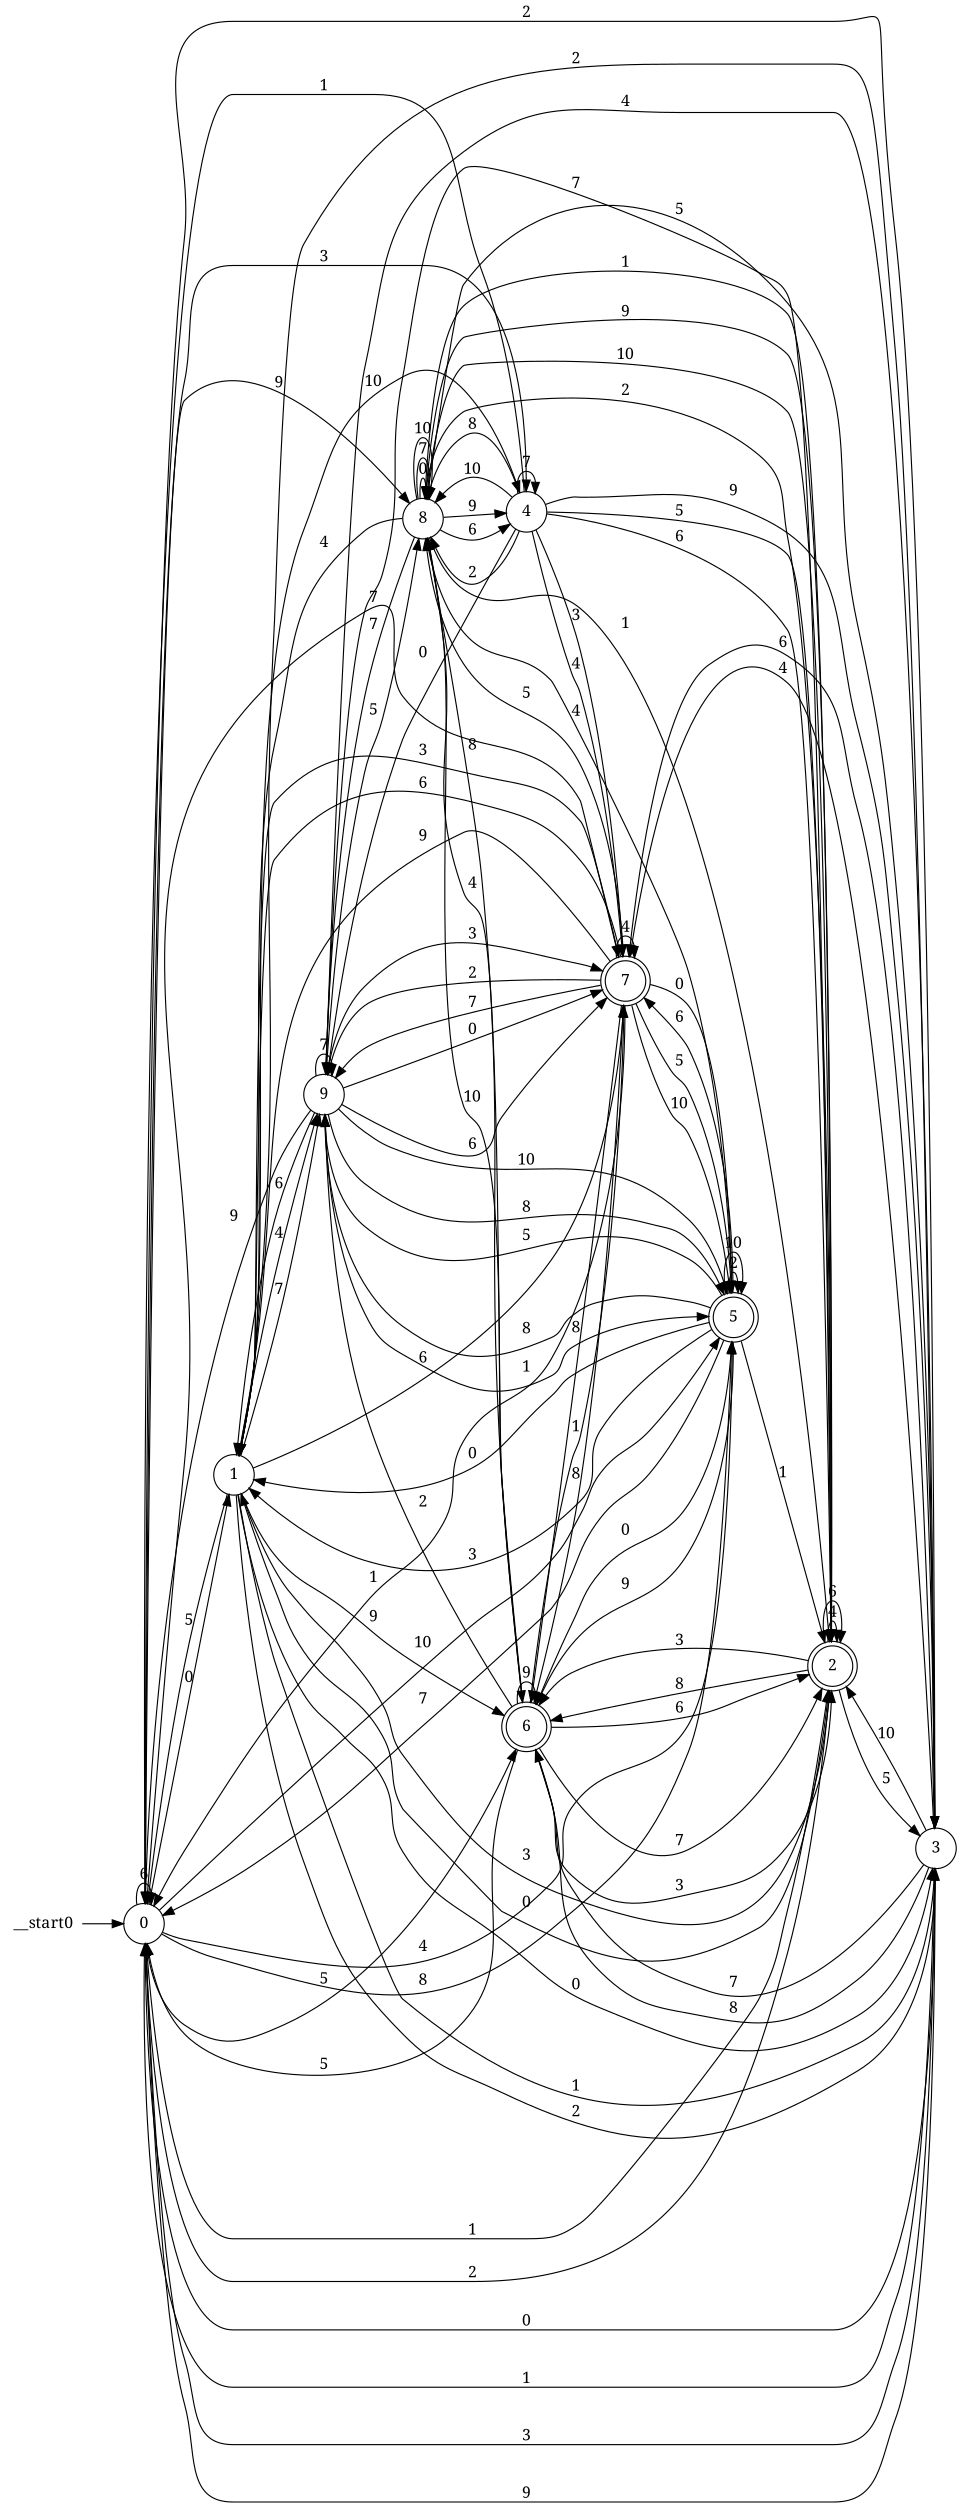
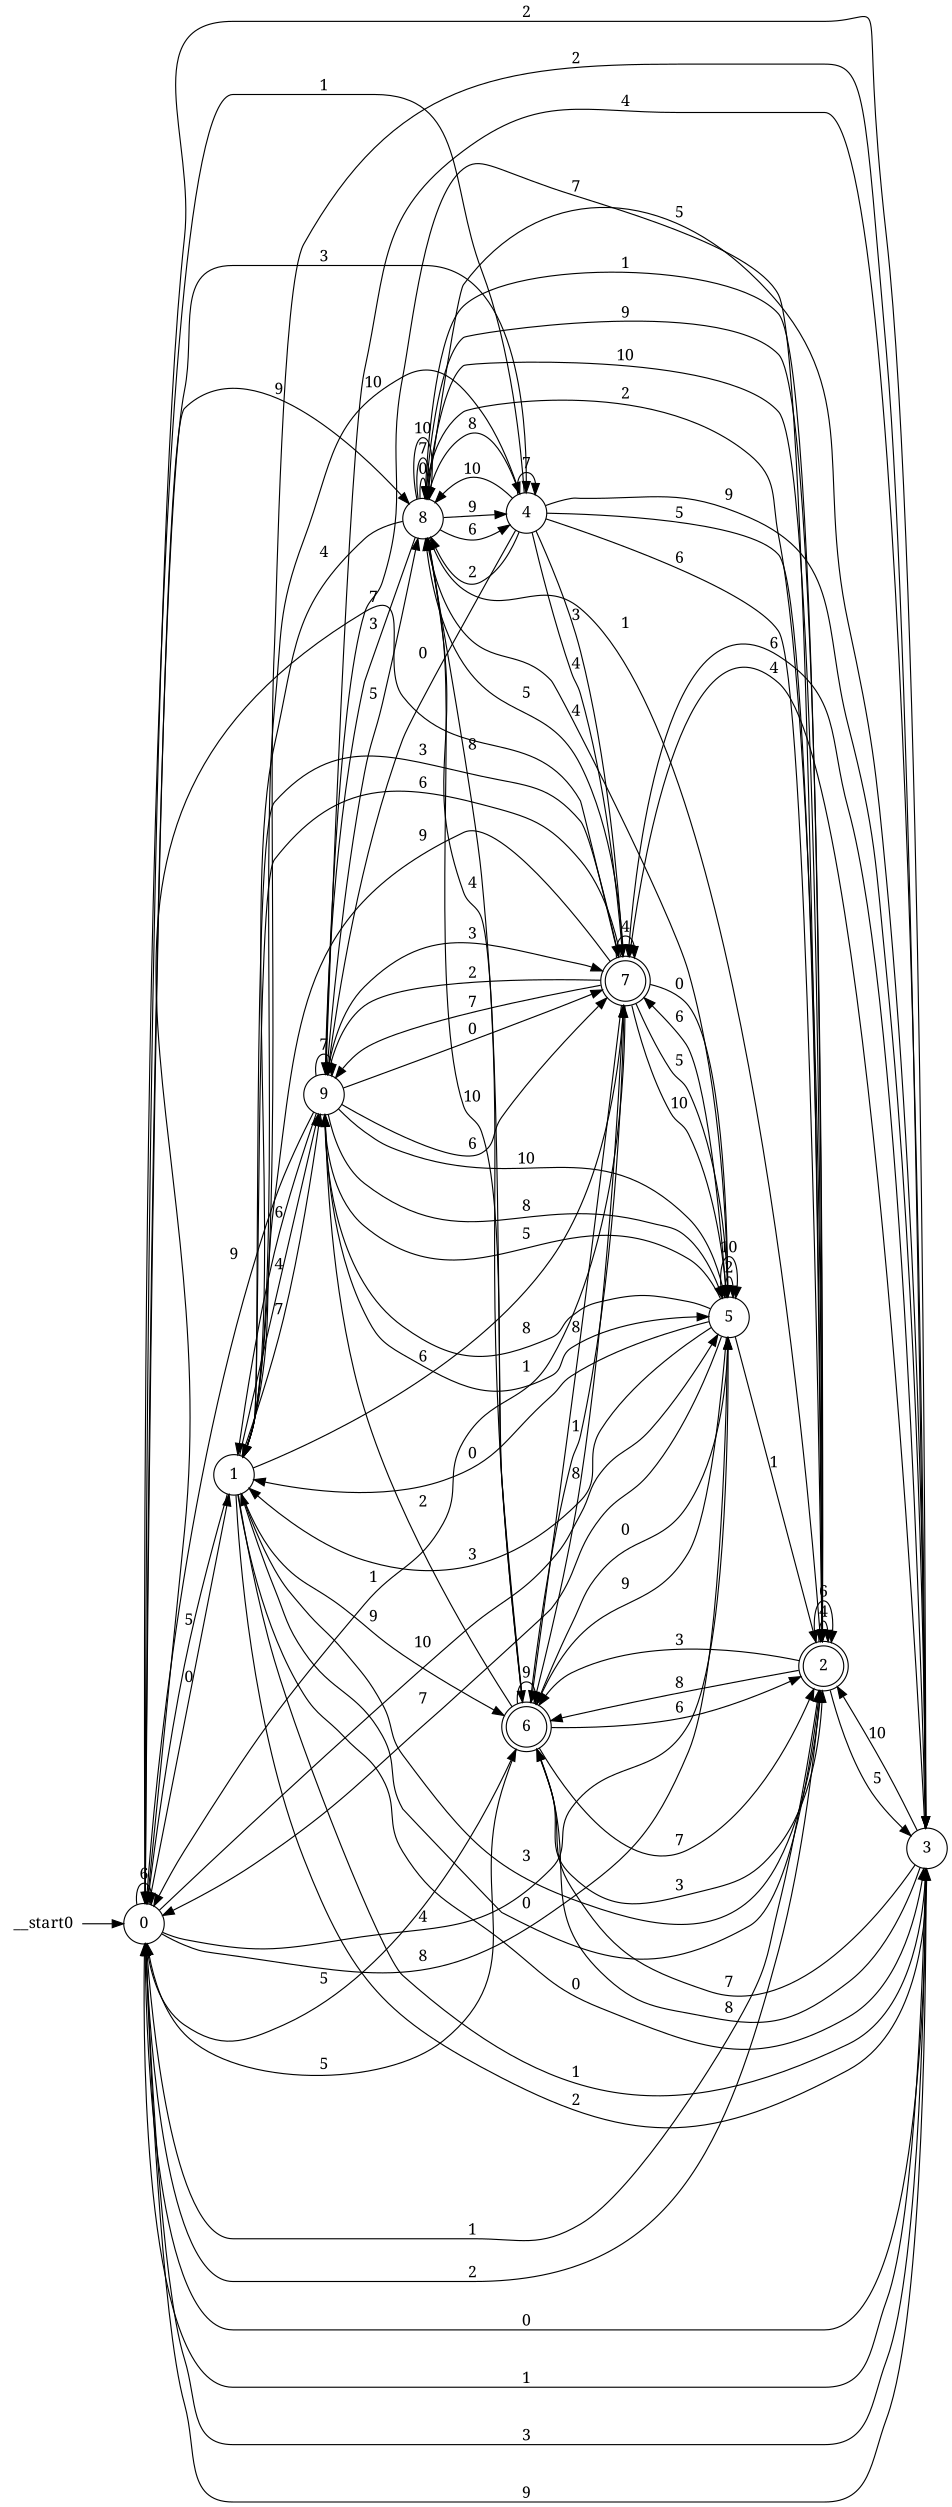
  digraph {
    fontname="Noto Serif"
    rankdir=LR
    node [fontname="Noto Serif" shape=circle]
    edge [fontname="Noto Serif"]
    n1 [label=0]
    n2 [label=1]
    n3 [label=2 shape=doublecircle]
    n4 [label=3]
    n5 [label=4]
-   n6 [label=5 shape=doublecircle]
+   n6 [label=5]
    n7 [label=6 shape=doublecircle]
    n8 [label=7 shape=doublecircle]
    n9 [label=8]
    n10 [label=9]
    __start0 [height=0 shape=none width=0]
    n1 -> n1 [label=6]
    n1 -> n2 [label=0]
    n1 -> n3 [label=1]
    n1 -> n4 [label=2]
    n1 -> n5 [label=3]
    n1 -> n6 [label=4]
    n1 -> n6 [label=8]
    n1 -> n6 [label=10]
    n1 -> n7 [label=5]
    n1 -> n8 [label=7]
    n1 -> n9 [label=9]
    n2 -> n1 [label=5]
    n2 -> n3 [label=3]
    n2 -> n4 [label=0]
    n2 -> n4 [label=1]
    n2 -> n4 [label=2]
    n2 -> n5 [label=10]
    n2 -> n7 [label=9]
    n2 -> n8 [label=6]
    n2 -> n10 [label=4]
    n2 -> n10 [label=7]
    n3 -> n1 [label=2]
    n3 -> n2 [label=0]
    n3 -> n3 [label=4]
    n3 -> n3 [label=6]
    n3 -> n4 [label=5]
    n3 -> n7 [label=3]
    n3 -> n7 [label=8]
    n3 -> n9 [label=1]
    n3 -> n9 [label=9]
    n3 -> n9 [label=10]
    n4 -> n1 [label=0]
    n4 -> n1 [label=1]
    n4 -> n1 [label=3]
    n4 -> n1 [label=9]
    n4 -> n2 [label=2]
    n4 -> n3 [label=10]
    n4 -> n7 [label=7]
    n4 -> n7 [label=8]
    n4 -> n8 [label=4]
    n4 -> n8 [label=6]
    n4 -> n9 [label=5]
    n5 -> n1 [label=1]
    n5 -> n3 [label=5]
    n5 -> n3 [label=6]
    n5 -> n4 [label=9]
    n5 -> n5 [label=7]
    n5 -> n8 [label=3]
    n5 -> n8 [label=4]
    n5 -> n9 [label=2]
    n5 -> n9 [label=8]
    n5 -> n9 [label=10]
    n5 -> n10 [label=0]
    n6 -> n1 [label=7]
    n6 -> n2 [label=0]
    n6 -> n2 [label=3]
    n6 -> n3 [label=1]
    n6 -> n6 [label=2]
    n6 -> n6 [label=10]
    n6 -> n7 [label=9]
    n6 -> n8 [label=6]
    n6 -> n9 [label=4]
    n6 -> n10 [label=5]
    n6 -> n10 [label=8]
    n7 -> n1 [label=5]
    n7 -> n3 [label=3]
    n7 -> n3 [label=6]
    n7 -> n3 [label=7]
    n7 -> n6 [label=0]
    n7 -> n7 [label=9]
    n7 -> n8 [label=1]
    n7 -> n8 [label=8]
    n7 -> n9 [label=4]
    n7 -> n9 [label=10]
    n7 -> n10 [label=2]
    n8 -> n1 [label=1]
    n8 -> n2 [label=3]
    n8 -> n2 [label=6]
    n8 -> n2 [label=9]
    n8 -> n6 [label=0]
    n8 -> n6 [label=5]
    n8 -> n6 [label=10]
    n8 -> n7 [label=8]
    n8 -> n8 [label=4]
    n8 -> n9 [label=5]
    n8 -> n10 [label=2]
    n8 -> n10 [label=7]
    n9 -> n2 [label=4]
    n9 -> n3 [label=1]
    n9 -> n3 [label=2]
    n9 -> n5 [label=6]
    n9 -> n5 [label=9]
    n9 -> n7 [label=8]
    n9 -> n9 [label=0]
    n9 -> n9 [label=7]
    n9 -> n9 [label=10]
-   n9 -> n10 [label=7]
+   n9 -> n10 [label=3]
    n10 -> n1 [label=9]
    n10 -> n2 [label=6]
    n10 -> n3 [label=7]
    n10 -> n4 [label=4]
    n10 -> n6 [label=1]
    n10 -> n6 [label=8]
    n10 -> n6 [label=10]
    n10 -> n8 [label=0]
    n10 -> n8 [label=3]
    n10 -> n8 [label=6]
    n10 -> n9 [label=5]
    n10 -> n10 [label=7]
    __start0 -> n1
  }
